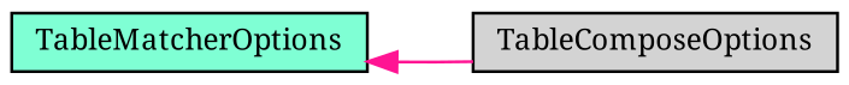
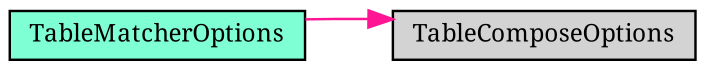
  digraph {
    rankdir=LR
    fontname="Noto Serif"
    node [color=black fontname="Noto Serif" fontsize=10 shape=record style=filled]
    n1 [fillcolor=aquamarine height=0.2 label=TableMatcherOptions width=0.4]
    n2 [fillcolor=lightgrey height=0.2 label=TableComposeOptions width=0.4]
-   n1 -> n2 [color=deeppink dir=back fontname="Noto Serif" fontsize=10 labelfontname=Helvetica labelfontsize=10 style=solid]
+   n2 -> n1 [color=deeppink dir=back fontname="Noto Serif" fontsize=10 labelfontname=Helvetica labelfontsize=10 style=solid]
  }
